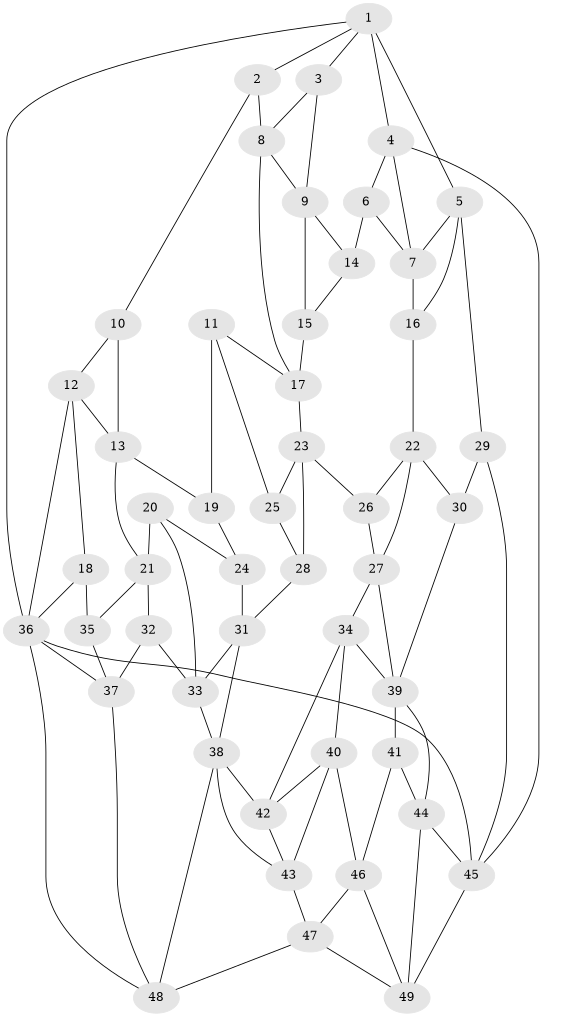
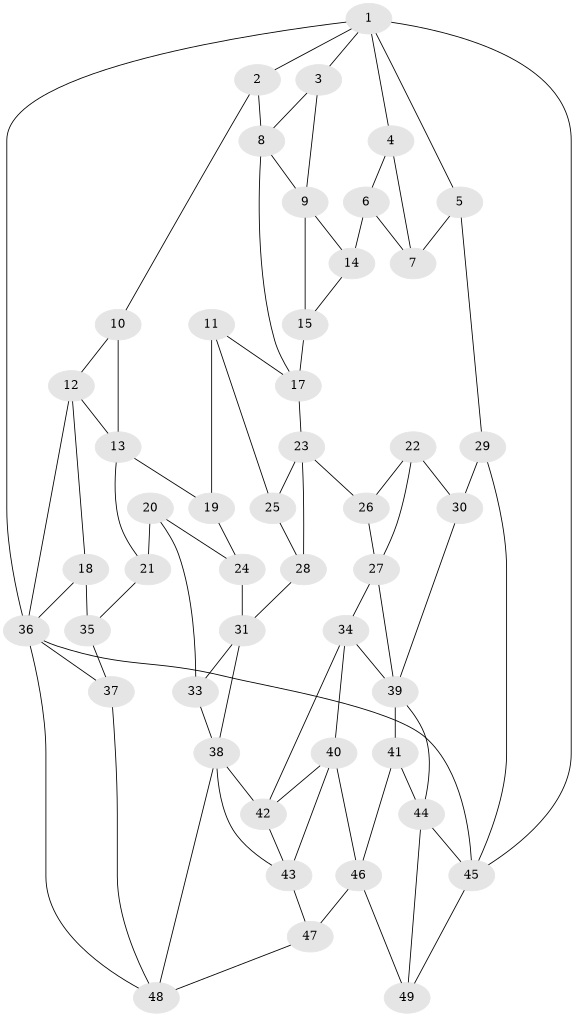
  graph {
    node [color=gray90 style=filled]
    edge [weight=1.0]
    1
    2
    3
    4
    5
    36
    45
    8
    10
    9
    6
    7
-   16
    29
    37
    48
    49
    17
    12
    13
    14
    15
    22
    30
    23
    11
    19
    25
    18
    21
    24
    28
    35
-   32
    26
    27
    31
    20
    33
    38
    34
    39
    40
    42
    41
    44
    43
    46
    47
    1 -- 2
    1 -- 3
    1 -- 4
    1 -- 5
    1 -- 36
-   4 -- 45
+   1 -- 45
    2 -- 8
    2 -- 10
    3 -- 8
    3 -- 9
    4 -- 6
    4 -- 7
    5 -- 7
-   5 -- 16
    5 -- 29
    36 -- 45
    36 -- 37
    36 -- 48
    45 -- 49
    8 -- 9
    8 -- 17
    10 -- 12
    10 -- 13
    9 -- 14
    9 -- 15
    6 -- 7
    6 -- 14 [weight=2.0]
-   7 -- 16
-   16 -- 22
    29 -- 45
    29 -- 30 [weight=2.0]
    37 -- 48
    17 -- 23
    12 -- 36
    12 -- 13
    12 -- 18
    13 -- 19
    13 -- 21
    14 -- 15
    15 -- 17
    22 -- 30
    22 -- 26
    22 -- 27
    30 -- 39
    23 -- 25
    23 -- 28
    23 -- 26
    11 -- 17
    11 -- 19
    11 -- 25
    19 -- 24
    25 -- 28
    18 -- 36
    18 -- 35
    21 -- 35
-   21 -- 32
    24 -- 31
    28 -- 31
    35 -- 37 [weight=2.0]
-   32 -- 37 [weight=2.0]
-   32 -- 33
    26 -- 27
    27 -- 34
    27 -- 39
    31 -- 33
    31 -- 38
    20 -- 21
    20 -- 24
    20 -- 33
    33 -- 38
    38 -- 48
    38 -- 42
    38 -- 43
    34 -- 39
    34 -- 40
    34 -- 42
    39 -- 41 [weight=2.0]
    39 -- 44
    40 -- 42
    40 -- 43
    40 -- 46
    42 -- 43
    41 -- 44
    41 -- 46
    44 -- 45
    44 -- 49
    43 -- 47
    46 -- 49
    46 -- 47
    47 -- 48
-   47 -- 49
  }
